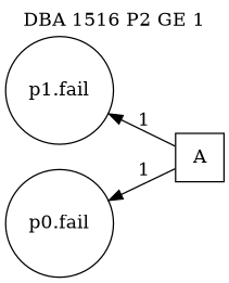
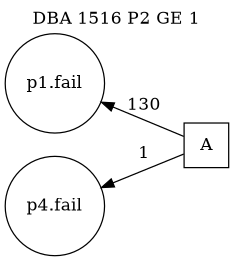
  digraph {
    label=" DBA 1516 P2 GE 1 "
    labelloc=tl
    rankdir=RL
    node [shape=circle]
    n1 [label=A shape=square]
    n2 [label="p1.fail"]
-   n3 [label="p0.fail"]
-   n1 -> n2 [label=1]
+   n3 [label="p4.fail"]
+   n1 -> n2 [label=130]
    n1 -> n3 [label=1]
  }
